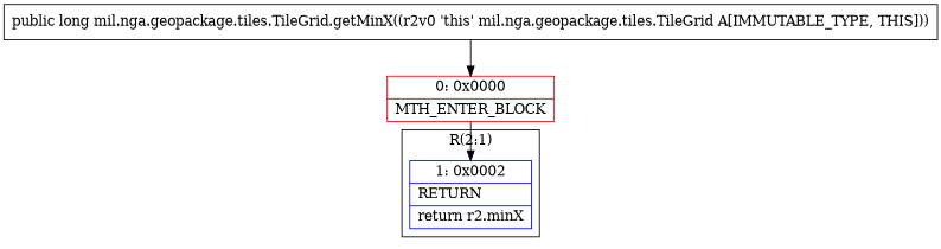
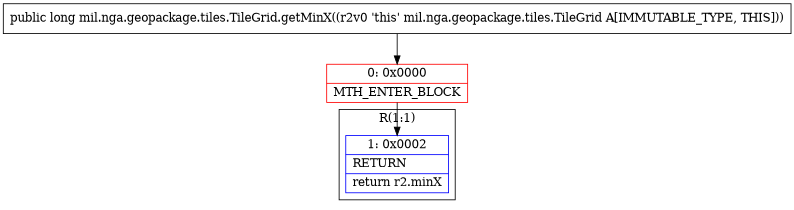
  digraph {
    node [shape=record]
    n1 [color=blue label="{1\:\ 0x0002|RETURN\l|return r2.minX\l}"]
    n2 [color=red label="{0\:\ 0x0000|MTH_ENTER_BLOCK\l}"]
    n3 [label="{public long mil.nga.geopackage.tiles.TileGrid.getMinX((r2v0 'this' mil.nga.geopackage.tiles.TileGrid A[IMMUTABLE_TYPE, THIS])) }"]
    subgraph cluster_1 {
-     label="R(2:1)"
+     label="R(1:1)"
      n1
    }
    n2 -> n1
    n3 -> n2
  }
